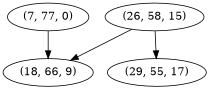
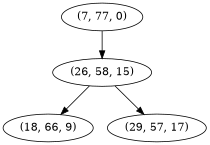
  digraph {
    "(7, 77, 0)"
    "(18, 66, 9)"
    "(26, 58, 15)"
-   "(29, 55, 17)"
-   "(7, 77, 0)" -> "(18, 66, 9)"
+   "(29, 55, 17)" [label="(29, 57, 17)"]
+   "(7, 77, 0)" -> "(26, 58, 15)"
    "(26, 58, 15)" -> "(18, 66, 9)"
    "(26, 58, 15)" -> "(29, 55, 17)"
  }
